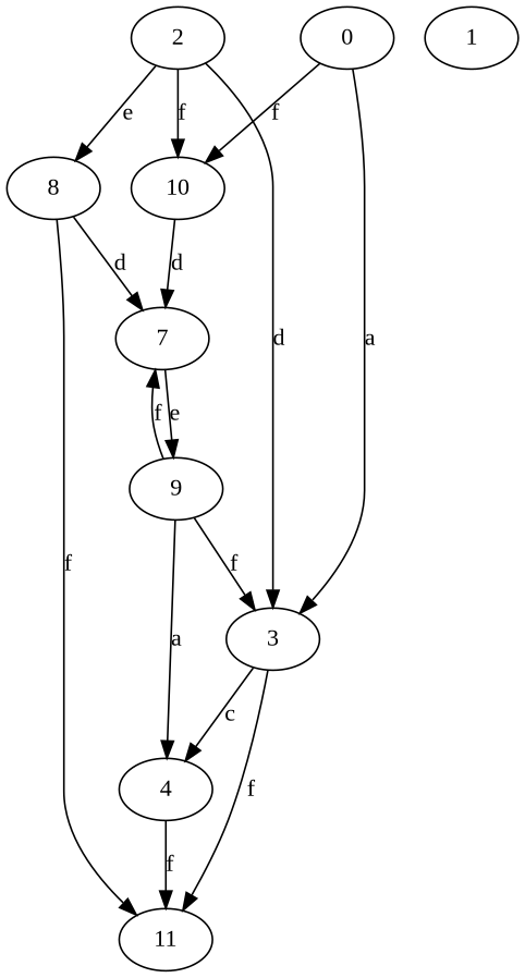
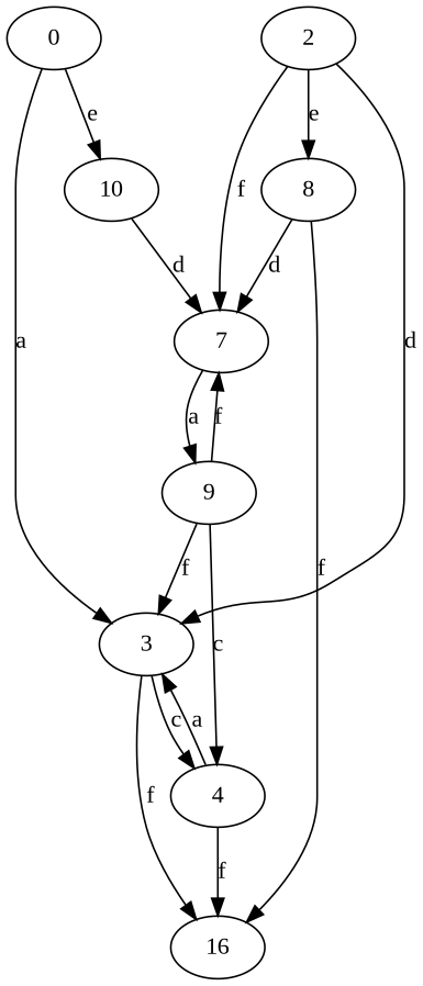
  strict digraph {
    fontname="Liberation Serif"
    node [fontname="Liberation Serif"]
    edge [fontname="Liberation Serif"]
    2
    3
    8
    10
    n5 [label=4]
-   11
+   11 [label=16]
    7
    0
-   1
    9
    2 -> 3 [label=d]
    2 -> 8 [label=e]
-   2 -> 10 [label=f]
+   2 -> 7 [label=f]
    3 -> n5 [label=c]
    3 -> 11 [label=f]
    8 -> 11 [label=f]
    8 -> 7 [label=d]
    10 -> 7 [label=d]
+   n5 -> 3 [label=a]
    n5 -> 11 [label=f]
-   7 -> 9 [label=e]
+   7 -> 9 [label=a]
    0 -> 3 [label=a]
-   0 -> 10 [label=f]
+   0 -> 10 [label=e]
    9 -> 3 [label=f]
-   9 -> n5 [label=a]
+   9 -> n5 [label=c]
    9 -> 7 [label=f]
  }
